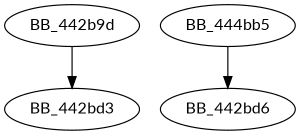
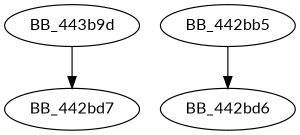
  digraph {
    fontname=Lato
    node [fontname=Lato]
    edge [fontname=Lato]
-   BB_442b9d
-   BB_442bd3
-   BB_442bb5 [label=BB_444bb5]
+   BB_442b9d [label=BB_443b9d]
+   BB_442bd3 [label=BB_442bd7]
+   BB_442bb5
    BB_442bd6
    BB_442b9d -> BB_442bd3
    BB_442bb5 -> BB_442bd6
  }
